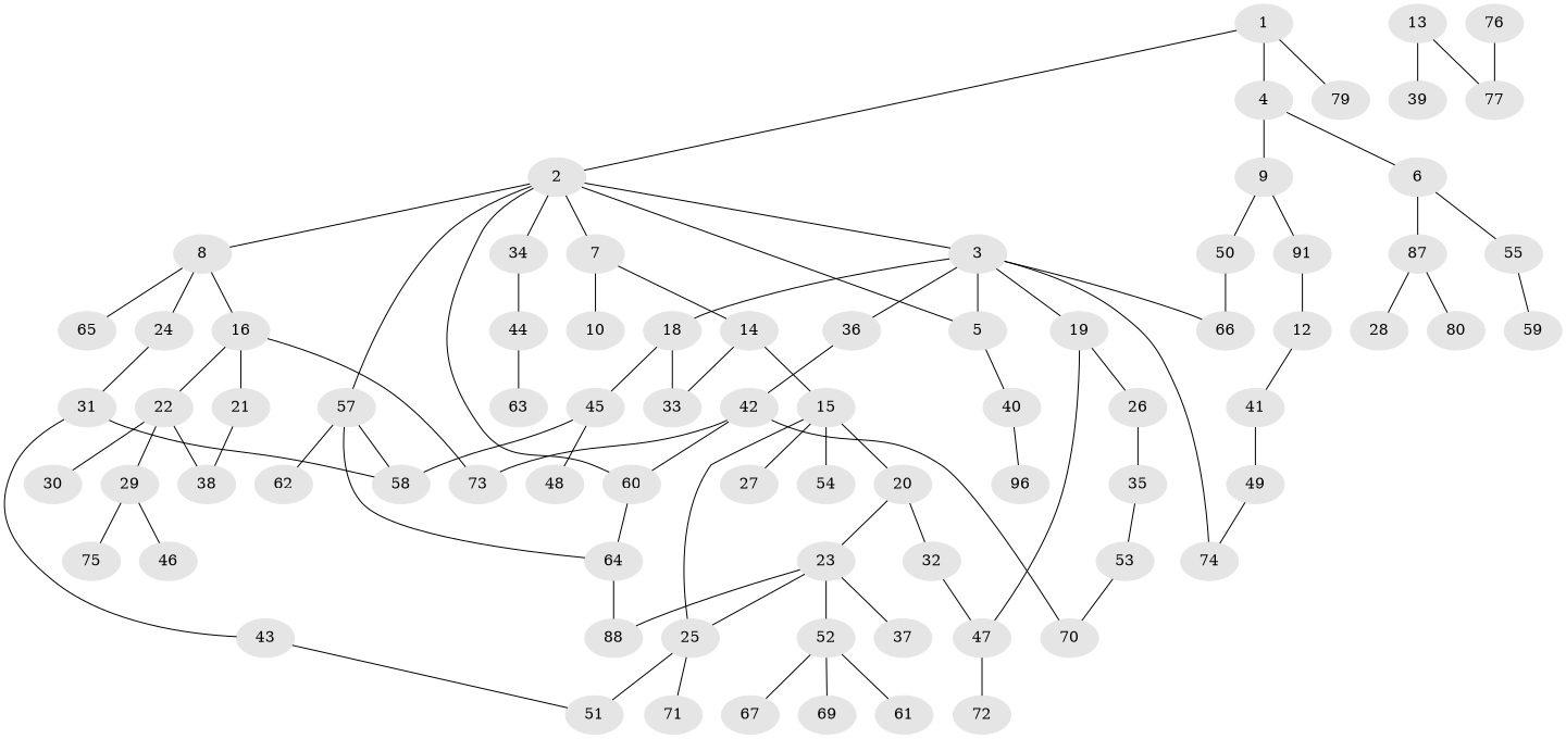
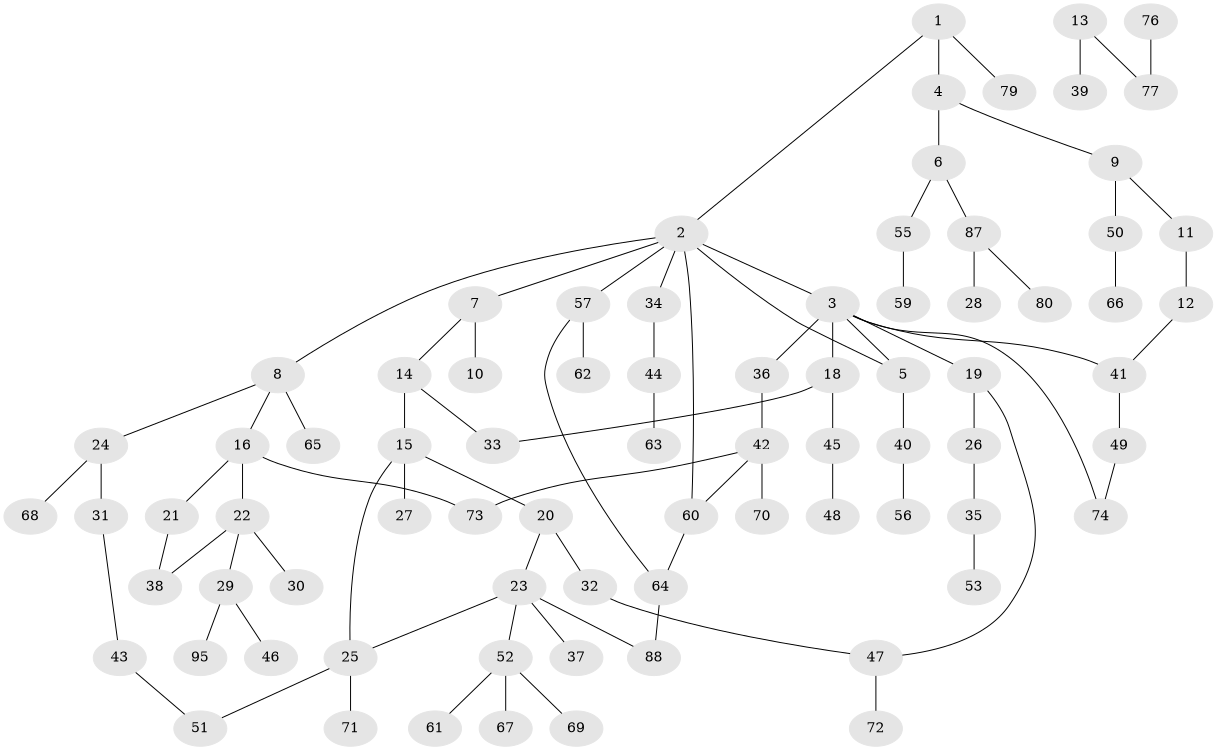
  graph {
    node [color=gray90 style=filled]
    1
    2
    4
    79
    3
    5
    7
    8
    34
    57
    60
    6
    9
    18
    19
    36
    66
    74
    40
    10
    14
    16
    24
    65
    44
-   58
    62
    64
    33
    45
    26
    47
    42
    n34 [label=87]
    55
-   11 [label=91]
+   11
    50
-   56 [label=96]
+   56
    28
    80
    59
    15
    21
    22
    73
    31
+   68
    12
    13
    39
    77
    76
    41
    49
    20
    25
    27
-   54
    23
    32
    51
    71
    38
    29
    30
    48
    35
    72
    37
    52
    n71 [label=88]
    46
-   75
+   75 [label=95]
    61
    67
    69
    43
    53
    63
    70
    1 -- 2
    1 -- 4
    1 -- 79
    2 -- 3
    2 -- 5
    2 -- 7
    2 -- 8
    2 -- 34
    2 -- 57
    2 -- 60
    4 -- 6
    4 -- 9
    3 -- 5
    3 -- 18
    3 -- 19
    3 -- 36
-   3 -- 66
+   3 -- 41
    3 -- 74
    5 -- 40
    7 -- 10
    7 -- 14
    8 -- 16
    8 -- 24
    8 -- 65
    34 -- 44
-   57 -- 58
    57 -- 62
    57 -- 64
    60 -- 64
    6 -- n34
    6 -- 55
    9 -- 11
    9 -- 50
    18 -- 33
    18 -- 45
    19 -- 26
    19 -- 47
    36 -- 42
    40 -- 56
    14 -- 33
    14 -- 15
    16 -- 21
    16 -- 22
    16 -- 73
    24 -- 31
+   24 -- 68
    44 -- 63
    64 -- n71
-   45 -- 58
    45 -- 48
    26 -- 35
    47 -- 72
    42 -- 60
    42 -- 73
    42 -- 70
    n34 -- 28
    n34 -- 80
    55 -- 59
    11 -- 12
    50 -- 66
    15 -- 20
    15 -- 25
    15 -- 27
-   15 -- 54
    21 -- 38
    22 -- 38
    22 -- 29
    22 -- 30
-   31 -- 58
    31 -- 43
    12 -- 41
    13 -- 39
    13 -- 77
    76 -- 77
    41 -- 49
    49 -- 74
    20 -- 23
    20 -- 32
    25 -- 51
    25 -- 71
    23 -- 25
    23 -- 37
    23 -- 52
    23 -- n71
    32 -- 47
    29 -- 46
    29 -- 75
    35 -- 53
    52 -- 61
    52 -- 67
    52 -- 69
    43 -- 51
-   53 -- 70
  }
